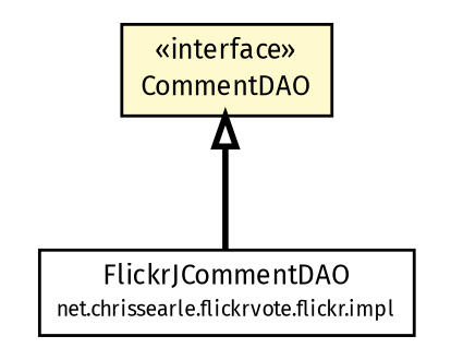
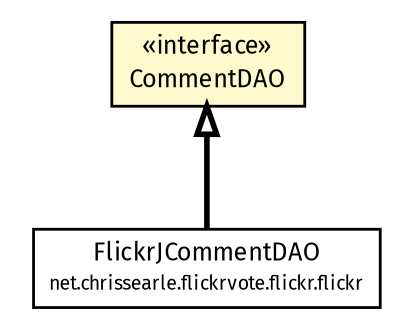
  digraph {
    fontname="Fira Sans"
    node [fontcolor=black fontname="Fira Sans" fontsize=9.0 shape=plaintext]
    n1 [label=<<table border="0" cellborder="1" cellspacing="0" cellpadding="2" port="p" bgcolor="lemonChiffon" href="./CommentDAO.html"> 		<tr><td><table border="0" cellspacing="0" cellpadding="1"> 			<tr><td> &laquo;interface&raquo; </td></tr> 			<tr><td> CommentDAO </td></tr> 		</table></td></tr> 		</table>>]
-   n2 [label=<<table border="0" cellborder="1" cellspacing="0" cellpadding="2" port="p" href="./impl/FlickrJCommentDAO.html"> 		<tr><td><table border="0" cellspacing="0" cellpadding="1"> 			<tr><td> FlickrJCommentDAO </td></tr> 			<tr><td><font point-size="7.0"> net.chrissearle.flickrvote.flickr.impl </font></td></tr> 		</table></td></tr> 		</table>>]
+   n2 [label=<<table border="0" cellborder="1" cellspacing="0" cellpadding="2" port="p" href="./impl/FlickrJCommentDAO.html"> 		<tr><td><table border="0" cellspacing="0" cellpadding="1"> 			<tr><td> FlickrJCommentDAO </td></tr> 			<tr><td><font point-size="7.0"> net.chrissearle.flickrvote.flickr.flickr </font></td></tr> 		</table></td></tr> 		</table>>]
    n1 -> n2 [arrowtail=empty dir=back fontname="Fira Sans" fontsize=10 headport=p labelfontname=Helvetica labelfontsize=10 style=bold tailport=p]
  }
